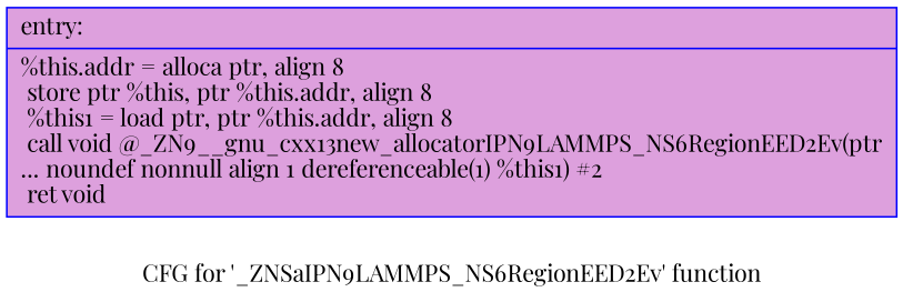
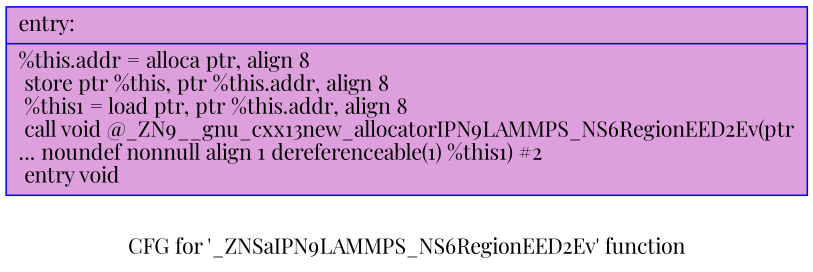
  digraph {
    label="CFG for '_ZNSaIPN9LAMMPS_NS6RegionEED2Ev' function"
    fontname="Playfair Display"
-   n1 [color=blue fillcolor=plum fontname="Playfair Display" label="{entry:\l|  %this.addr = alloca ptr, align 8\l  store ptr %this, ptr %this.addr, align 8\l  %this1 = load ptr, ptr %this.addr, align 8\l  call void @_ZN9__gnu_cxx13new_allocatorIPN9LAMMPS_NS6RegionEED2Ev(ptr\l... noundef nonnull align 1 dereferenceable(1) %this1) #2\l  ret void\l}" shape=record style=filled]
+   n1 [color=blue fillcolor=plum fontname="Playfair Display" label="{entry:\l|  %this.addr = alloca ptr, align 8\l  store ptr %this, ptr %this.addr, align 8\l  %this1 = load ptr, ptr %this.addr, align 8\l  call void @_ZN9__gnu_cxx13new_allocatorIPN9LAMMPS_NS6RegionEED2Ev(ptr\l... noundef nonnull align 1 dereferenceable(1) %this1) #2\l  entry void\l}" shape=record style=filled]
  }
